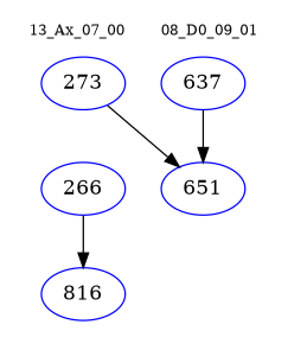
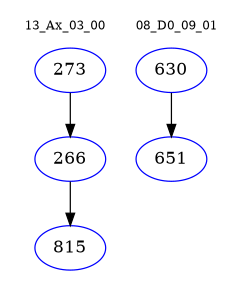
  digraph {
    node [color=blue]
    edge [color=black]
    n1 [label=273]
    n2 [label=266]
-   n3 [label=816]
-   n4 [label=637]
+   n3 [label=815]
+   n4 [label=630]
    n5 [label=651]
    subgraph cluster_1 {
      color=white
      fontsize=10
-     label="13_Ax_07_00"
+     label="13_Ax_03_00"
      n1
      n2
      n3
    }
    subgraph cluster_2 {
      color=white
      fontsize=10
      label="08_D0_09_01"
      n4
      n5
    }
-   n1 -> n5
+   n1 -> n2
    n2 -> n3
    n4 -> n5
  }
